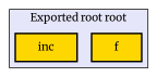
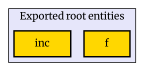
  digraph {
    fontname=Merriweather
    node [fillcolor=gold margin="0.4,0.1" shape=box style="filled,bold" fontname=Merriweather]
    n1 [label=f]
    n2 [label=inc]
    subgraph cluster_1 {
      fillcolor=lavender
-     label="Exported root root"
+     label="Exported root entities"
      style=filled
      n1
      n2
    }
  }
